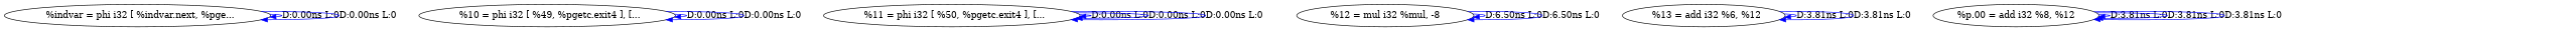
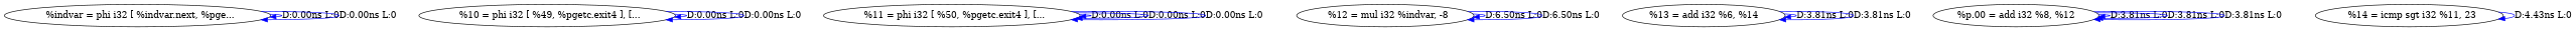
  digraph {
    edge [color=blue]
    n1 [label="  %indvar = phi i32 [ %indvar.next, %pge..."]
    n2 [label="  %10 = phi i32 [ %49, %pgetc.exit4 ], [..."]
    n3 [label="  %11 = phi i32 [ %50, %pgetc.exit4 ], [..."]
-   n4 [label="%12 = mul i32 %mul, -8"]
-   n5 [label="  %13 = add i32 %6, %12"]
+   n4 [label="  %12 = mul i32 %indvar, -8"]
+   n5 [label="%13 = add i32 %6, %14"]
    n6 [label="%p.00 = add i32 %8, %12"]
+   n7 [label="  %14 = icmp sgt i32 %11, 23"]
    n1 -> n1 [label="D:0.00ns L:0"]
    n1 -> n1 [label="D:0.00ns L:0"]
    n2 -> n2 [label="D:0.00ns L:0"]
    n2 -> n2 [label="D:0.00ns L:0"]
    n3 -> n3 [label="D:0.00ns L:0"]
    n3 -> n3 [label="D:0.00ns L:0"]
    n3 -> n3 [label="D:0.00ns L:0"]
    n4 -> n4 [label="D:6.50ns L:0"]
    n4 -> n4 [label="D:6.50ns L:0"]
    n5 -> n5 [label="D:3.81ns L:0"]
    n5 -> n5 [label="D:3.81ns L:0"]
    n6 -> n6 [label="D:3.81ns L:0"]
    n6 -> n6 [label="D:3.81ns L:0"]
    n6 -> n6 [label="D:3.81ns L:0"]
+   n7 -> n7 [label="D:4.43ns L:0"]
  }
